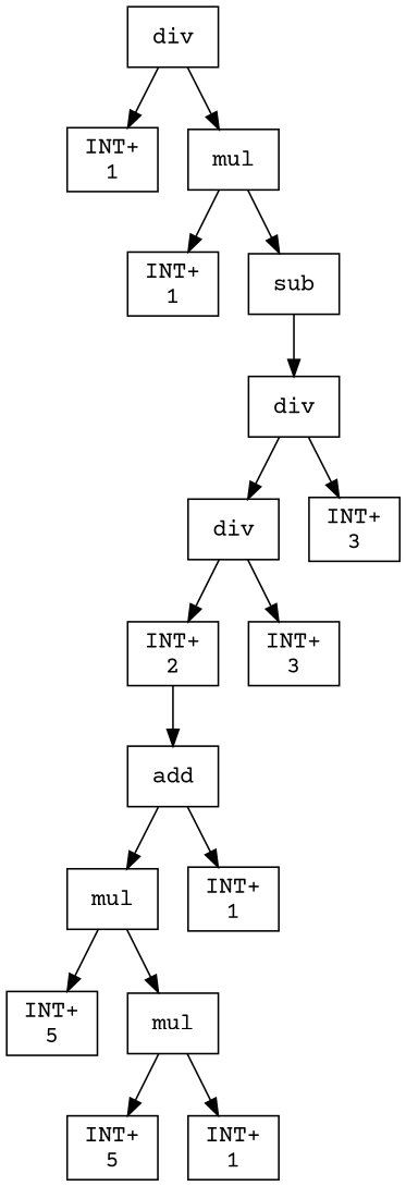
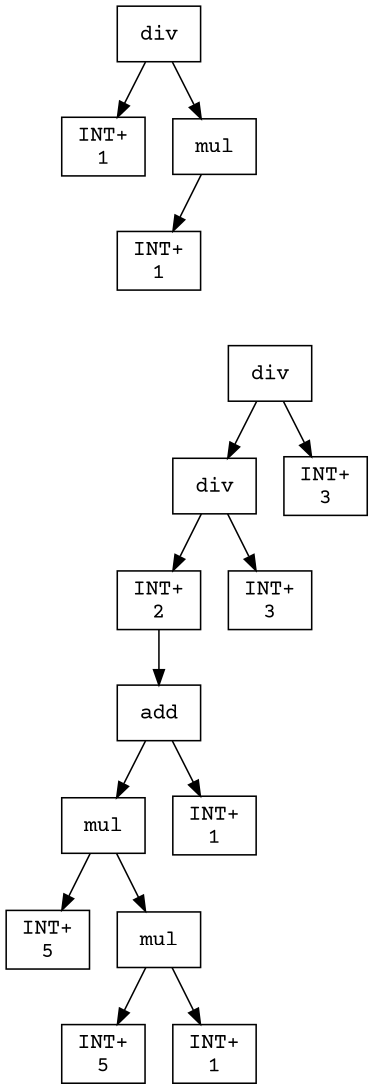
  digraph {
    fontname="Courier Prime"
    node [fontname="Courier Prime" shape=box]
    edge [fontname="Courier Prime"]
    n1 [label=div]
    n2 [label="INT+\n1"]
    n3 [label=mul]
    n4 [label="INT+\n1"]
-   n5 [label=sub]
    n6 [label=div]
    n7 [label=add]
    n8 [label=mul]
    n9 [label="INT+\n1"]
    n10 [label=div]
    n11 [label="INT+\n3"]
    n12 [label="INT+\n5"]
    n13 [label=mul]
    n14 [label="INT+\n5"]
    n15 [label="INT+\n1"]
    n16 [label="INT+\n2"]
    n17 [label="INT+\n3"]
    n1 -> n2
    n1 -> n3
    n3 -> n4
-   n3 -> n5
-   n5 -> n6
    n6 -> n10
    n6 -> n11
    n7 -> n8
    n7 -> n9
    n8 -> n12
    n8 -> n13
    n10 -> n16
    n10 -> n17
    n13 -> n14
    n13 -> n15
    n16 -> n7
  }
